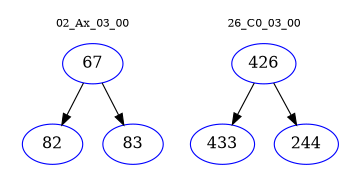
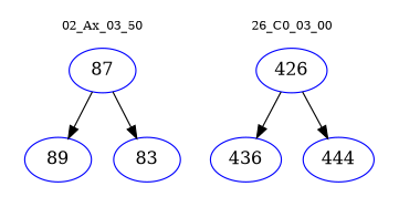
  digraph {
    node [color=blue]
    edge [color=black]
-   n1 [label=67]
-   n2 [label=82]
+   n1 [label=87]
+   n2 [label=89]
    n3 [label=83]
    n4 [label=426]
-   n5 [label=433]
-   n6 [label=244]
+   n5 [label=436]
+   n6 [label=444]
    subgraph cluster_1 {
      color=white
      fontsize=10
-     label="02_Ax_03_00"
+     label="02_Ax_03_50"
      n1
      n2
      n3
    }
    subgraph cluster_2 {
      color=white
      fontsize=10
      label="26_C0_03_00"
      n4
      n5
      n6
    }
    n1 -> n2
    n1 -> n3
    n4 -> n5
    n4 -> n6
  }
